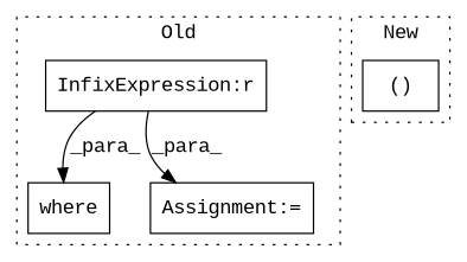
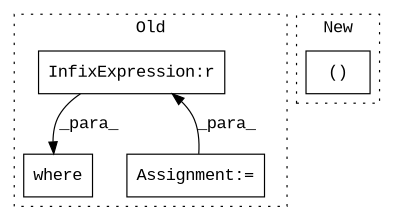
  digraph {
    fontname="Liberation Mono"
    node [shape=box fontname="Liberation Mono"]
    edge [fontname="Liberation Mono"]
    n1 [a=32 l="6,1" label=where s="3120,3236"]
    n2 [a=27 l=4 label="InfixExpression:r" s=3219]
    n3 [a=7 l=1 label="Assignment:=" s=2659]
    n4 [a=106 l=49 label="()" s=2802]
    subgraph cluster_1 {
      label=Old
      style=dotted
      n1
      n2
      n3
    }
    subgraph cluster_2 {
      label=New
      style=dotted
      n4
    }
    n2 -> n1 [label=_para_]
-   n2 -> n3 [label=_para_]
+   n3 -> n2 [label=_para_]
  }
